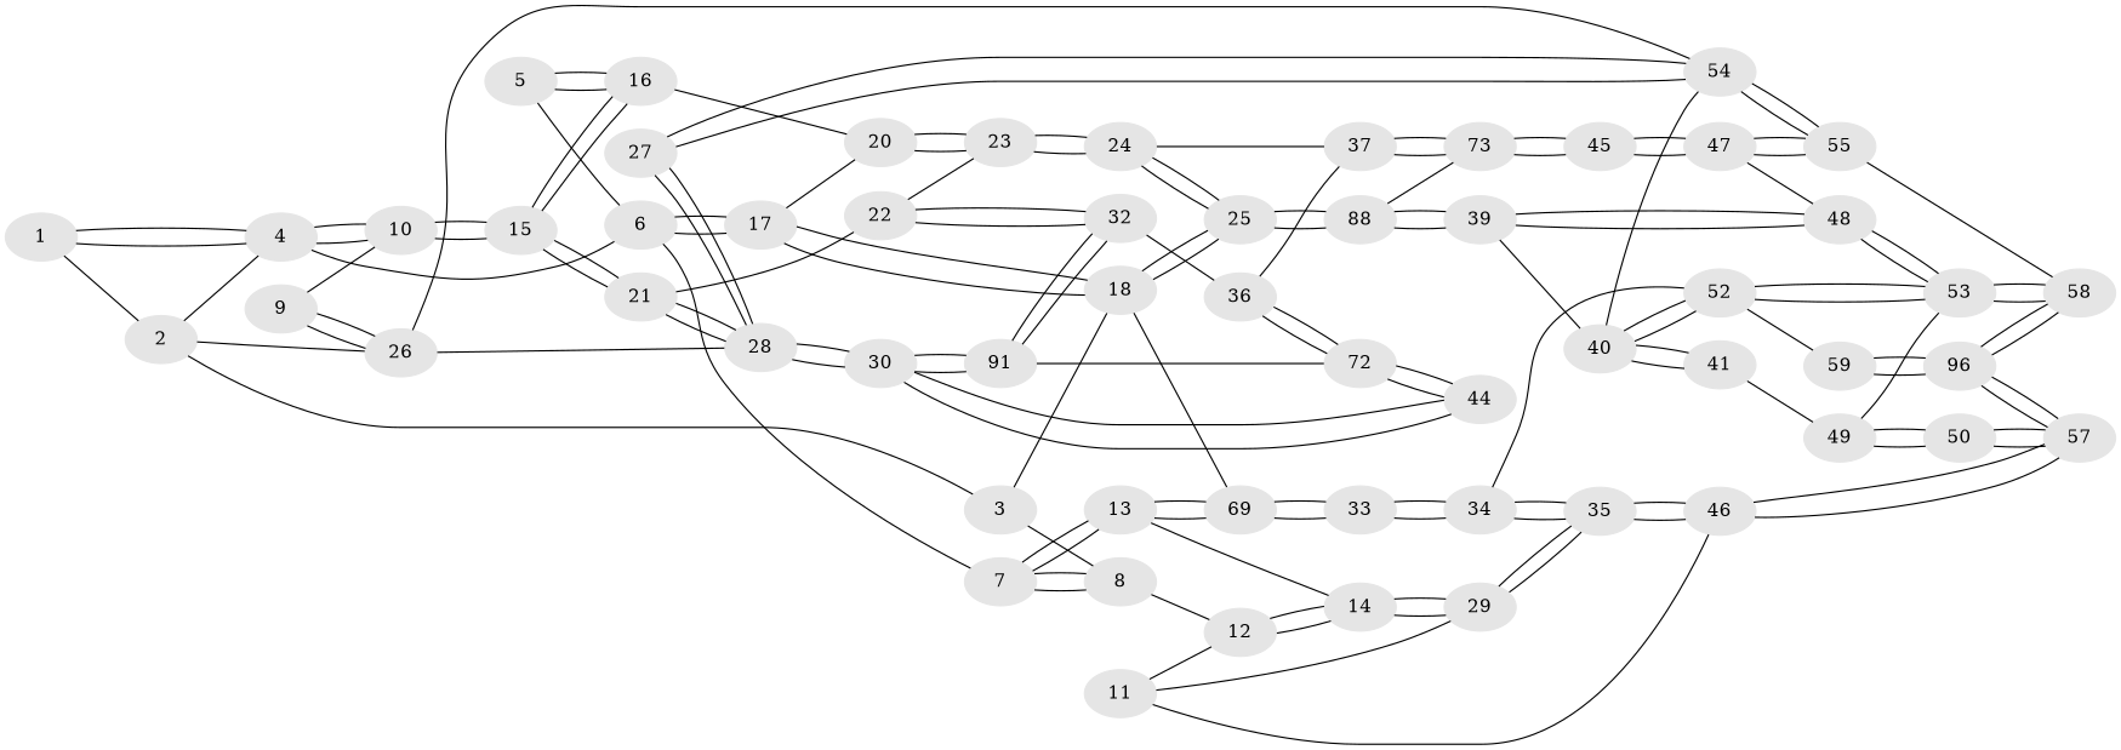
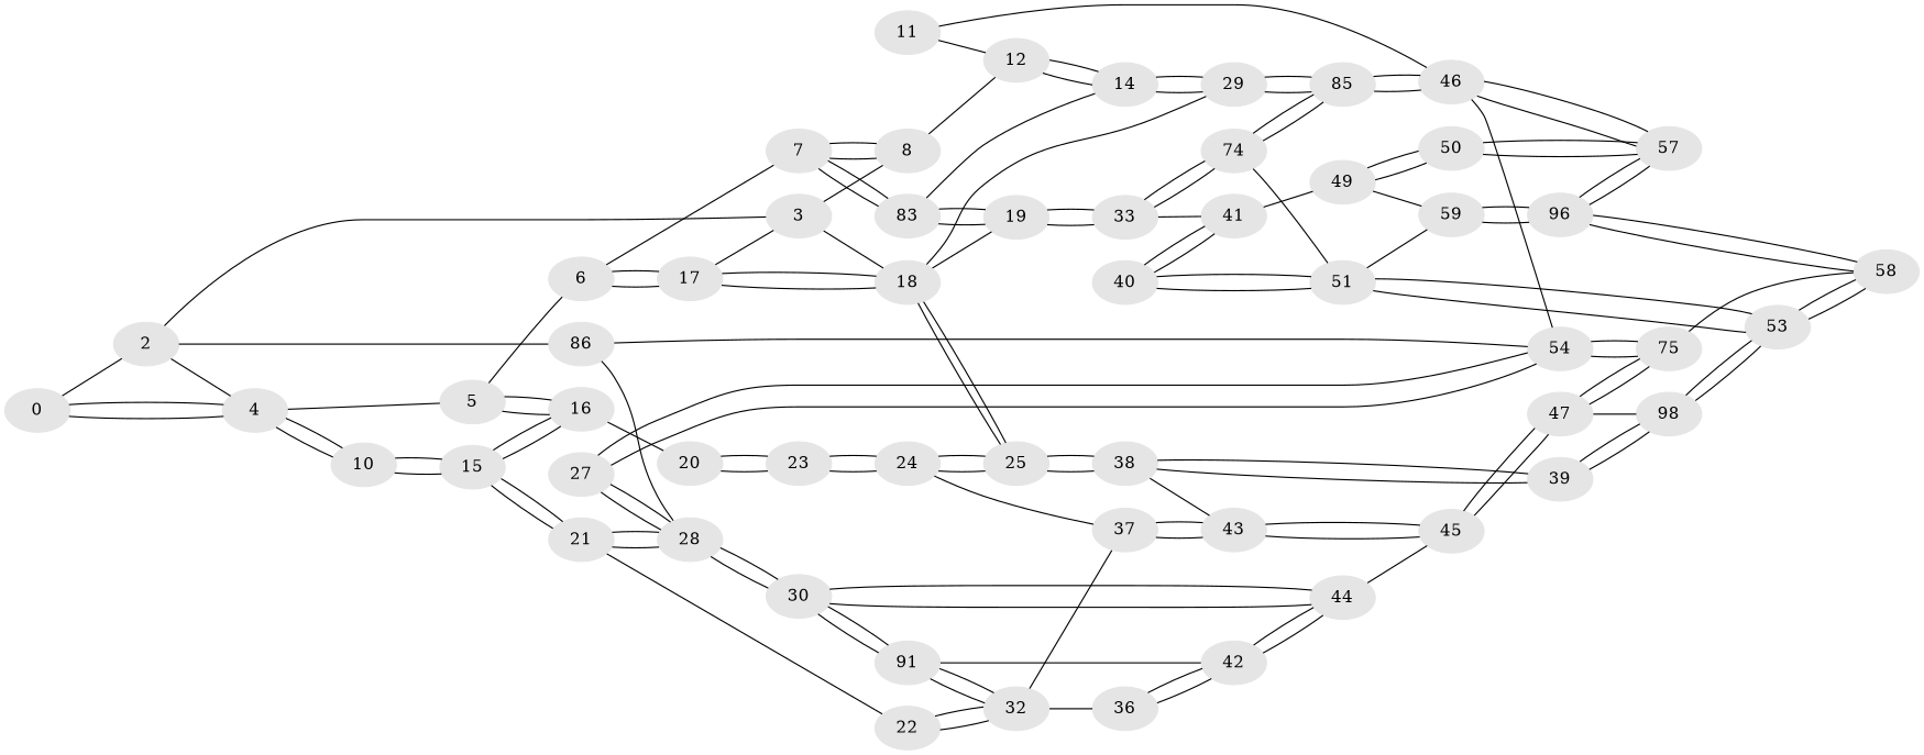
  graph {
    rankdir=LR
    node [color=gray90 style=filled]
-   1
+   1 [label=0]
    2
    4
    3
-   26
+   26 [label=86]
    5
    10
    8
    18
-   9
    28
    54
    12
    11
    29
    46
    6
    16
    15
    7
    17
    20
-   13
+   13 [label=83]
    14
-   19 [label=69]
+   19
    21
-   35
+   35 [label=85]
    57
    33
    22
    23
    25
-   38 [label=88]
-   34
+   38
+   34 [label=74]
    41
    24
    32
    30
    36
    37
-   43 [label=73]
+   43
    39
    27
-   55
+   55 [label=75]
    n45 [label=91]
    44
-   42 [label=72]
+   42
    45
-   51 [label=52]
+   51
    49
    50
    40
-   48
+   48 [label=98]
    53
    n55 [label=59]
    47
    58
    n58 [label=96]
    1 -- 2
    1 -- 4
    1 -- 4
    2 -- 4
    2 -- 3
    2 -- 26
-   4 -- 6
+   4 -- 5
    4 -- 10
    4 -- 10
    3 -- 8
    3 -- 18
    26 -- 28
    26 -- 54
    5 -- 6
    5 -- 16
    5 -- 16
    10 -- 15
    10 -- 15
    8 -- 12
    18 -- 19
    18 -- 25
    18 -- 25
-   9 -- 26
-   9 -- 26
-   9 -- 10
    28 -- 30
    28 -- 30
    54 -- 55
    54 -- 55
    12 -- 14
    12 -- 14
    11 -- 12
-   11 -- 29
+   18 -- 29
    11 -- 46
    29 -- 35
    29 -- 35
-   40 -- 54
+   46 -- 54
    46 -- 57
    46 -- 57
    6 -- 7
    6 -- 17
    6 -- 17
    16 -- 20
    15 -- 16
    15 -- 16
    15 -- 21
    15 -- 21
    7 -- 8
    7 -- 8
    7 -- 13
    7 -- 13
    17 -- 18
    17 -- 18
-   17 -- 20
+   17 -- 3
    20 -- 23
    20 -- 23
    13 -- 14
    13 -- 19
    13 -- 19
    14 -- 29
    14 -- 29
    19 -- 33
    19 -- 33
    21 -- 28
    21 -- 28
    21 -- 22
    35 -- 46
    35 -- 46
    33 -- 34
    33 -- 34
-   22 -- 23
+   33 -- 41
    22 -- 32
    22 -- 32
    23 -- 24
    23 -- 24
    25 -- 38
    25 -- 38
    38 -- 43
    38 -- 39
    38 -- 39
    34 -- 35
    34 -- 35
    34 -- 51
    41 -- 49
    24 -- 25
    24 -- 25
    24 -- 37
    32 -- 36
    30 -- n45
    30 -- n45
    30 -- 44
    30 -- 44
-   36 -- 37
+   32 -- 37
    36 -- 42
    36 -- 42
    37 -- 43
    37 -- 43
    43 -- 45
    43 -- 45
-   39 -- 40
    39 -- 48
    39 -- 48
    27 -- 28
    27 -- 28
    27 -- 54
    27 -- 54
    55 -- 58
    n45 -- 32
    n45 -- 32
    n45 -- 42
+   44 -- 45
    42 -- 44
    42 -- 44
    45 -- 47
    45 -- 47
    51 -- 53
    51 -- 53
    51 -- n55
    49 -- 50
    49 -- 50
-   49 -- 53
+   49 -- n55
    50 -- 57
    50 -- 57
    40 -- 41
    40 -- 41
    40 -- 51
    40 -- 51
    48 -- 53
    48 -- 53
    53 -- 58
    53 -- 58
    n55 -- n58
    n55 -- n58
    47 -- 55
    47 -- 55
    47 -- 48
    n58 -- 57
    n58 -- 57
    n58 -- 58
    n58 -- 58
  }
